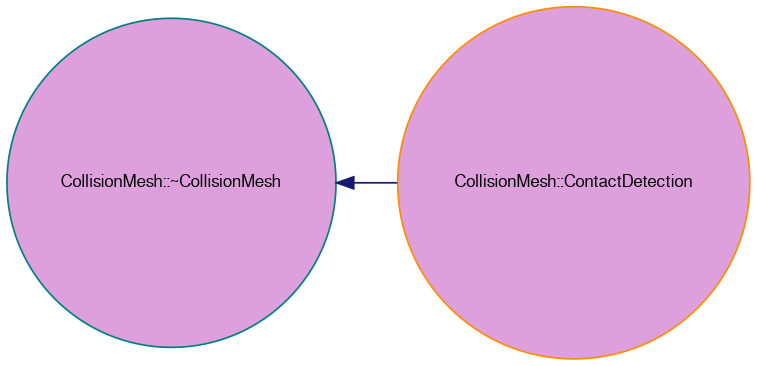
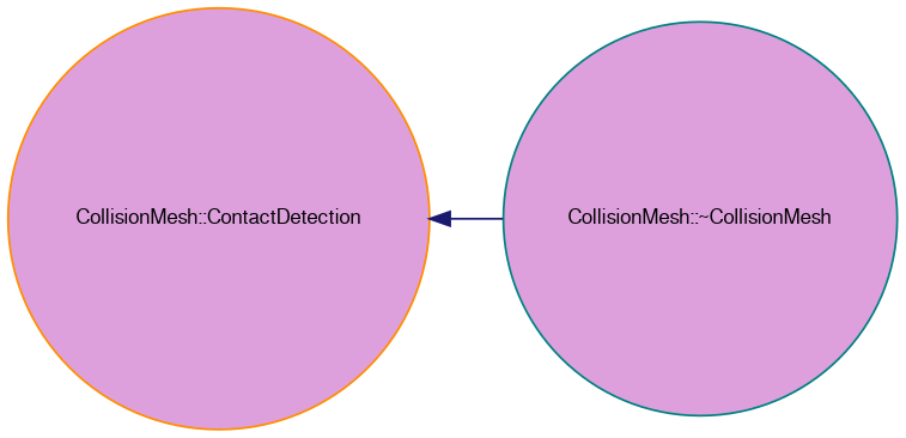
  digraph {
    rankdir=LR
    node [fillcolor=plum fontname=FreeSans fontsize=10 shape=circle style=filled]
    n1 [color=darkorange fontcolor=black height=0.2 label="CollisionMesh::ContactDetection" width=0.4]
    n2 [color=teal height=0.2 label="CollisionMesh::~CollisionMesh" width=0.4]
-   n2 -> n1 [color=midnightblue dir=back fontname=FreeSans fontsize=10 labelfontname=FreeSans labelfontsize=10 style=solid]
+   n1 -> n2 [color=midnightblue dir=back fontname=FreeSans fontsize=10 labelfontname=FreeSans labelfontsize=10 style=solid]
  }
